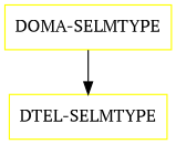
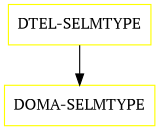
  digraph {
    fontname="PT Serif"
    node [color=yellow shape=box fontname="PT Serif"]
    "DTEL-SELMTYPE"
    "DOMA-SELMTYPE"
-   "DOMA-SELMTYPE" -> "DTEL-SELMTYPE" [fontname="PT Serif"]
+   "DTEL-SELMTYPE" -> "DOMA-SELMTYPE" [fontname="PT Serif"]
  }
